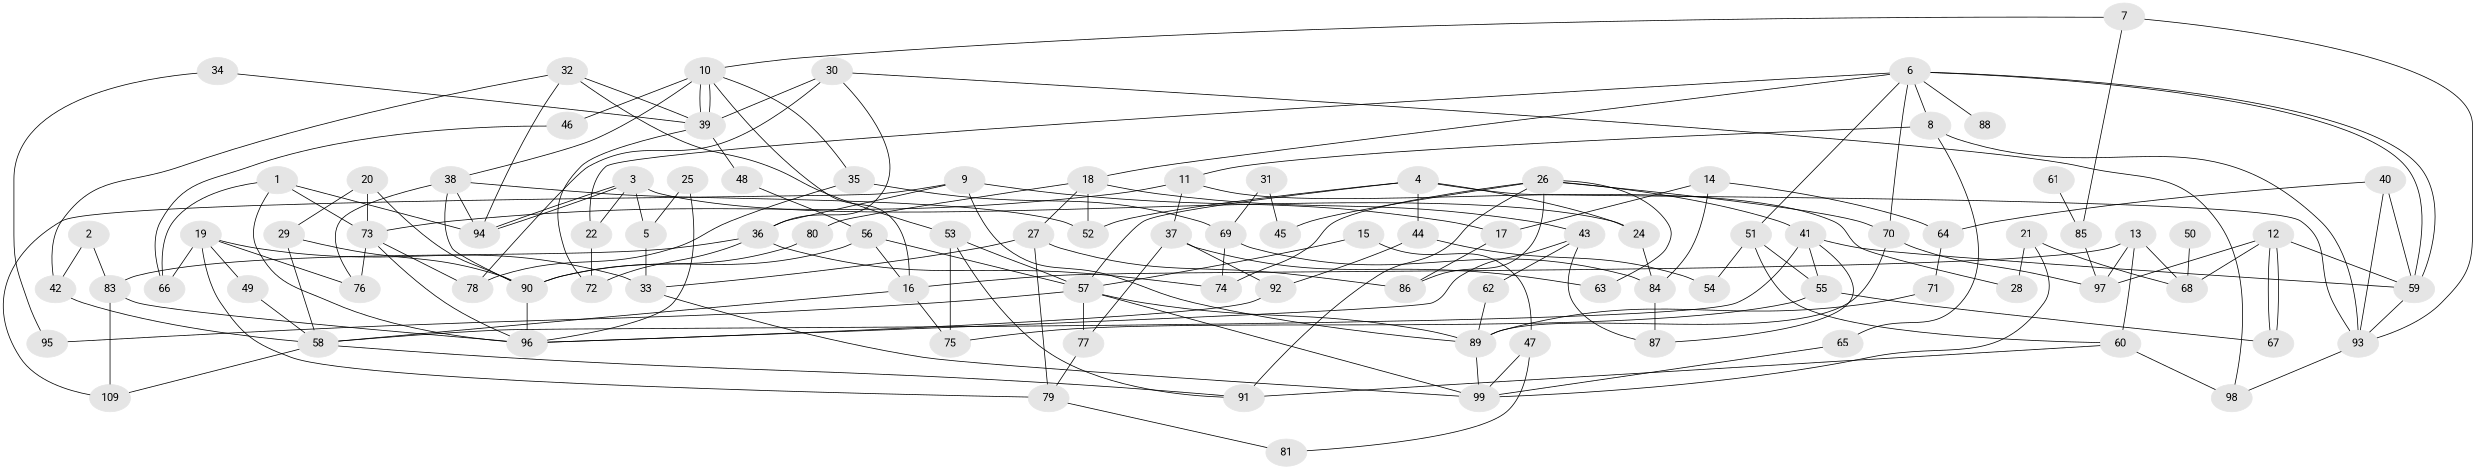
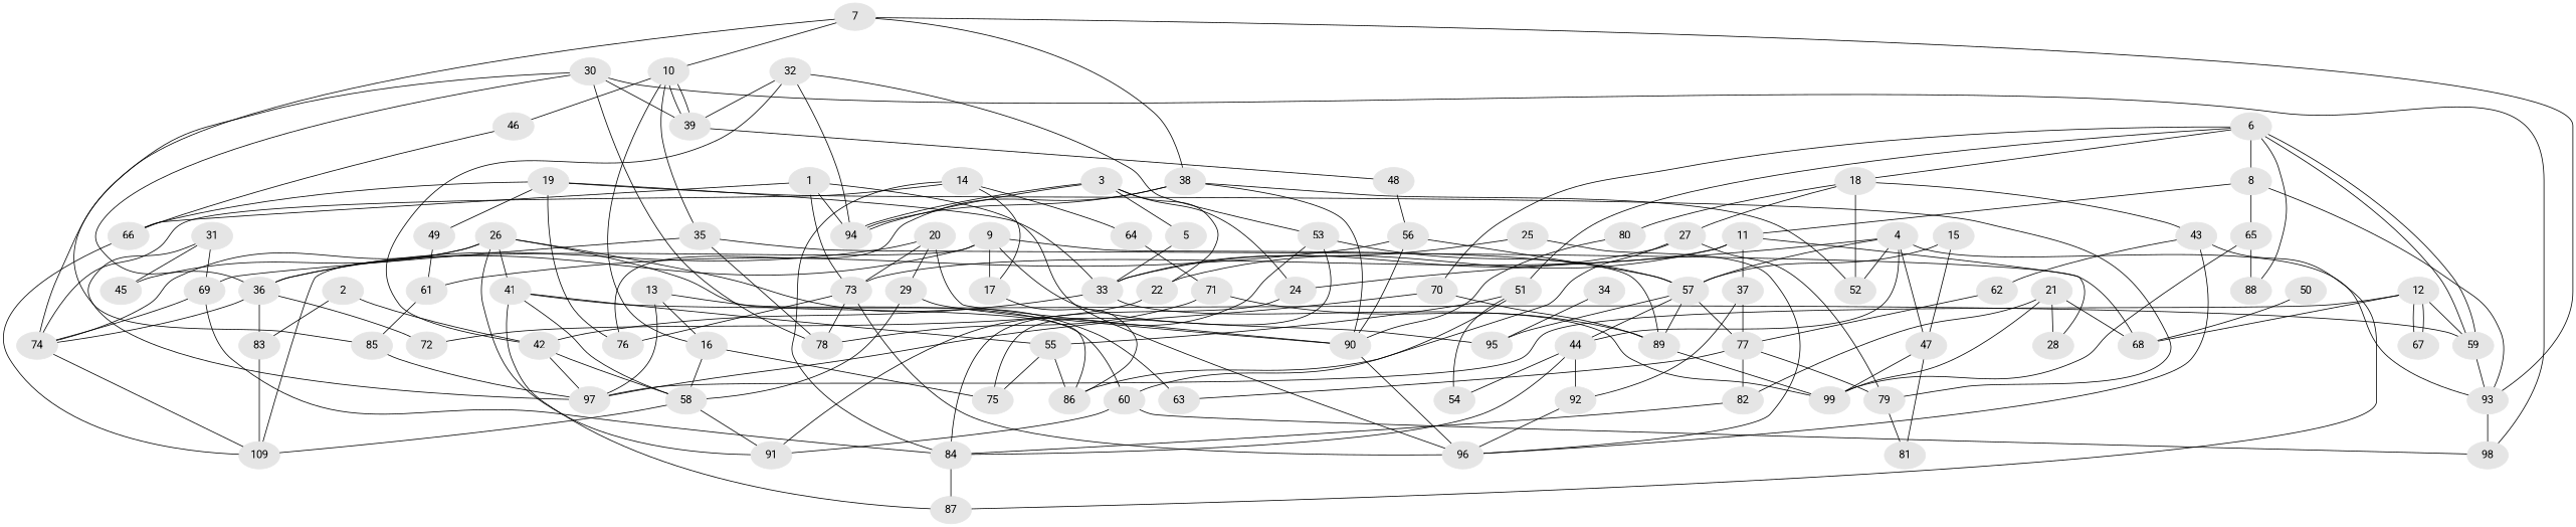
  graph {
    fontname=Roboto
    node [color=gray90 fontname=Roboto style=filled]
    edge [fontname=Roboto]
    1
    66
    73
    94
    96
    n6 [label=109]
    76
    78
    2
    42
    83
    97
    58
    3
    5
    22
    24
    33
    72
    84
    4
    44
    47
    52
    57
    93
    92
    54
    99
    81
    89
    95
    77
    98
    6
    8
    18
    51
    59
    70
    88
    11
    65
    27
    43
    80
    60
    55
    7
    10
    85
    16
    35
    38
    39
    46
    28
    37
    9
    17
    36
    86
    74
    75
    68
    69
    90
    48
    63
    12
    67
    13
    91
    14
    64
    71
    87
    15
    79
    62
    19
    49
    20
    29
    21
+   82
    25
    26
    45
    41
    30
    31
    32
    53
    34
    56
-   40
    61
    50
    1 -- 66
    1 -- 73
    1 -- 94
    1 -- 96
+   66 -- n6
    73 -- 96
    73 -- 76
    73 -- 78
    2 -- 42
    2 -- 83
+   42 -- 97
    42 -- 58
-   83 -- 96
    83 -- n6
    58 -- n6
    58 -- 91
    3 -- 94
    3 -- 94
    3 -- 5
    3 -- 22
    3 -- 24
    5 -- 33
    22 -- 72
    24 -- 84
+   33 -- 42
    33 -- 99
    84 -- 87
    4 -- 24
    4 -- 44
+   4 -- 47
    4 -- 52
    4 -- 57
    4 -- 93
+   44 -- 84
    44 -- 92
    44 -- 54
    47 -- 99
    47 -- 81
-   57 -- 99
+   57 -- 44
    57 -- 89
    57 -- 95
    57 -- 77
    93 -- 98
    92 -- 96
    89 -- 99
    77 -- 79
-   6 -- 22
+   77 -- 82
+   11 -- 22
    6 -- 8
    6 -- 18
    6 -- 51
    6 -- 59
    6 -- 59
    6 -- 70
    6 -- 88
    8 -- 93
    8 -- 11
    8 -- 65
    18 -- 52
    18 -- 27
    18 -- 43
    18 -- 80
    51 -- 54
    51 -- 60
    51 -- 55
    59 -- 93
    70 -- 97
    70 -- 89
    11 -- 73
    11 -- 28
    11 -- 37
    65 -- 99
+   65 -- 88
    27 -- 33
    27 -- 86
    27 -- 79
    43 -- 96
    43 -- 87
    43 -- 62
    80 -- 90
    60 -- 98
    60 -- 91
    55 -- 75
-   55 -- 67
+   55 -- 86
    7 -- 93
    7 -- 10
    7 -- 85
    10 -- 16
    10 -- 35
-   10 -- 38
+   7 -- 38
    10 -- 39
    10 -- 39
    10 -- 46
    85 -- 97
    16 -- 58
    16 -- 75
    35 -- 78
-   13 -- 68
+   35 -- 68
    35 -- 69
    38 -- 94
    38 -- 76
    38 -- 52
    38 -- 90
-   39 -- 72
    39 -- 48
    46 -- 66
    37 -- 92
    37 -- 77
-   37 -- 63
+   77 -- 63
    9 -- n6
    9 -- 89
+   9 -- 95
    9 -- 17
    9 -- 36
    17 -- 86
    36 -- 83
    36 -- 72
    36 -- 74
+   74 -- n6
    69 -- 84
    69 -- 74
    90 -- 96
    48 -- 56
    12 -- 97
    12 -- 59
    12 -- 68
    12 -- 67
    12 -- 67
    13 -- 97
    13 -- 60
    13 -- 16
    14 -- 84
    14 -- 17
+   14 -- 74
    14 -- 64
    64 -- 71
+   71 -- 78
    71 -- 89
    15 -- 47
    15 -- 57
    79 -- 81
-   62 -- 89
+   62 -- 77
    19 -- 66
    19 -- 76
    19 -- 33
    19 -- 79
    19 -- 49
-   49 -- 58
+   49 -- 61
    20 -- 73
+   20 -- 36
    20 -- 90
    20 -- 29
    29 -- 58
    29 -- 90
    21 -- 99
    21 -- 28
    21 -- 68
+   21 -- 82
+   82 -- 84
    25 -- 96
-   25 -- 5
-   26 -- 70
+   25 -- 33
    26 -- 86
    26 -- 74
    26 -- 63
    26 -- 91
    26 -- 45
    26 -- 41
    41 -- 58
    41 -- 59
    41 -- 55
    41 -- 87
    30 -- 78
    30 -- 98
    30 -- 39
    30 -- 36
+   30 -- 74
+   31 -- 97
    31 -- 69
    31 -- 45
    32 -- 94
    32 -- 42
    32 -- 39
    32 -- 53
    53 -- 57
    53 -- 75
    53 -- 91
    34 -- 95
-   34 -- 39
    56 -- 57
    56 -- 90
-   56 -- 16
-   40 -- 93
-   40 -- 59
-   40 -- 64
+   56 -- 61
    61 -- 85
    50 -- 68
  }
